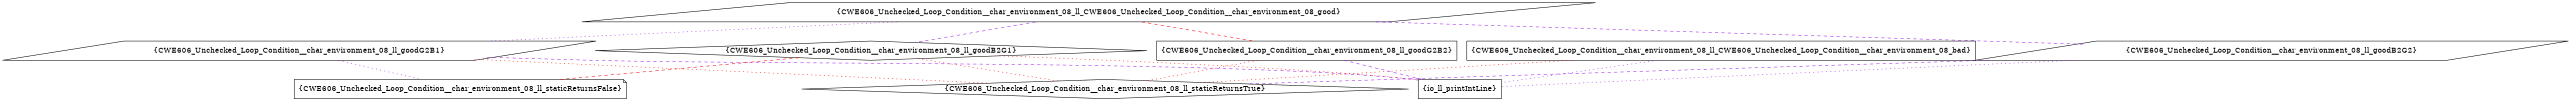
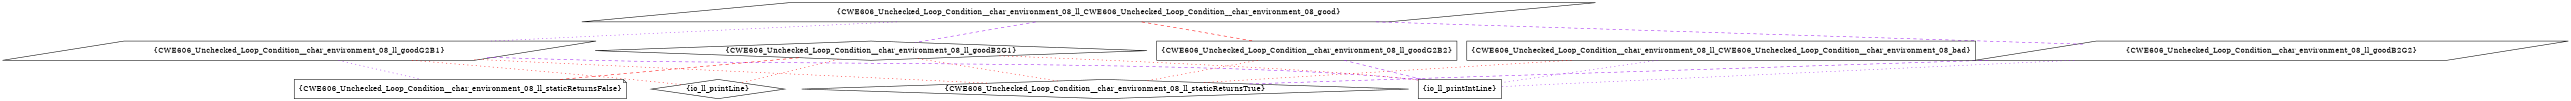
  graph {
    node [shape=parallelogram]
    edge [color=purple style=dotted]
    n1 [label="{CWE606_Unchecked_Loop_Condition__char_environment_08_ll_goodG2B1}"]
    n2 [label="{CWE606_Unchecked_Loop_Condition__char_environment_08_ll_staticReturnsFalse}" shape=note]
+   n3 [label="{io_ll_printLine}" shape=diamond]
    n4 [label="{CWE606_Unchecked_Loop_Condition__char_environment_08_ll_staticReturnsTrue}" shape=diamond]
    n5 [label="{io_ll_printIntLine}" shape=box]
    n6 [label="{CWE606_Unchecked_Loop_Condition__char_environment_08_ll_CWE606_Unchecked_Loop_Condition__char_environment_08_good}"]
    n7 [label="{CWE606_Unchecked_Loop_Condition__char_environment_08_ll_goodB2G1}" shape=diamond]
    n8 [label="{CWE606_Unchecked_Loop_Condition__char_environment_08_ll_goodB2G2}"]
    n9 [label="{CWE606_Unchecked_Loop_Condition__char_environment_08_ll_goodG2B2}" shape=box]
    n10 [label="{CWE606_Unchecked_Loop_Condition__char_environment_08_ll_CWE606_Unchecked_Loop_Condition__char_environment_08_bad}" shape=box]
    n1 -- n2
+   n1 -- n3 [color=red]
    n1 -- n4 [color=red]
    n1 -- n5 [style=dashed]
    n6 -- n1
    n6 -- n7 [style=dashed]
    n6 -- n8 [style=dashed]
    n6 -- n9 [color=red style=dashed]
    n7 -- n2 [color=red style=dashed]
+   n7 -- n3 [color=red]
    n7 -- n4 [color=red]
    n7 -- n5 [color=red]
    n8 -- n4 [style=dashed]
    n8 -- n5
    n9 -- n4 [color=red]
    n9 -- n5 [style=dashed]
    n10 -- n4 [color=red]
    n10 -- n5
  }
